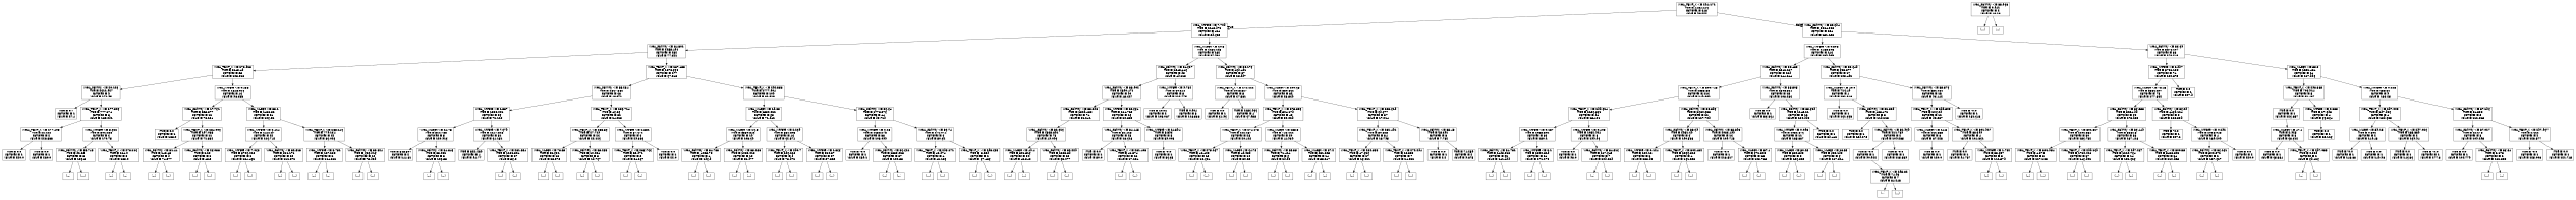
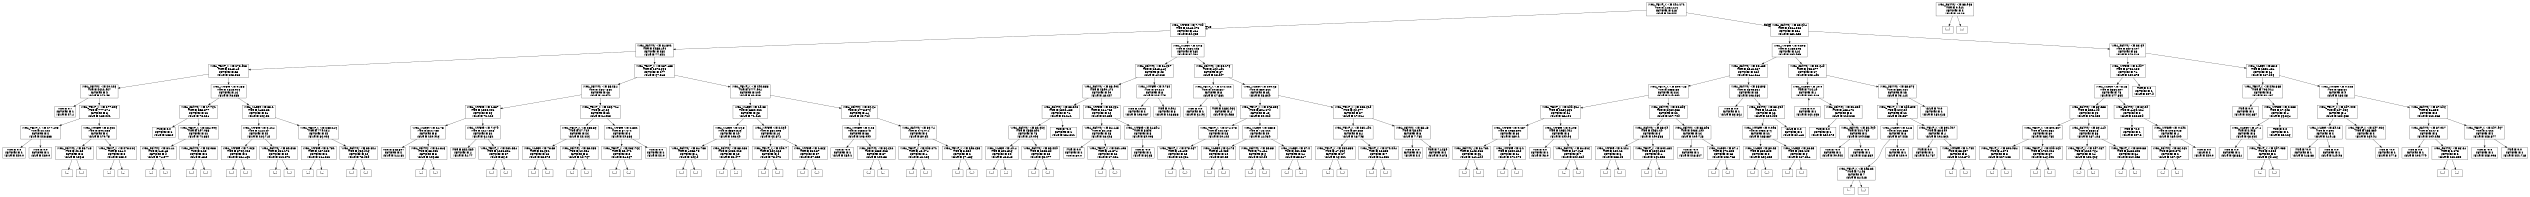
  digraph {
    fontname="DejaVu Sans"
    node [fontname="DejaVu Sans" shape=box]
    edge [fontname="DejaVu Sans"]
    n1 [label="WOA_TEMP_K <= 294.171\nmse = 4484.446\nsamples = 648\nvalue = 93.222"]
    n2 [label="WOA_Nitrate <= 7.709\nmse = 2148.972\nsamples = 414\nvalue = 59.655"]
    n3 [label="WOA_Salinity <= 35.694\nmse = 3214.522\nsamples = 234\nvalue = 151.153"]
    n4 [label="WOA_Salinity <= 34.301\nmse = 2255.491\nsamples = 232\nvalue = 77.621"]
    n5 [label="WOA_MLDpt <= 60.3\nmse = 1156.125\nsamples = 182\nvalue = 37.904"]
    n6 [label="WOA_Nitrate <= 0.808\nmse = 2483.305\nsamples = 146\nvalue = 139.903"]
    n7 [label="WOA_Salinity <= 36.69\nmse = 3876.107\nsamples = 88\nvalue = 170.248"]
    n8 [label="WOA_TEMP_K <= 278.928\nmse = 2145.49\nsamples = 55\nvalue = 108.518"]
    n9 [label="WOA_TEMP_K <= 287.433\nmse = 1878.668\nsamples = 177\nvalue = 67.548"]
    n10 [label="WOA_Salinity <= 34.657\nmse = 1543.446\nsamples = 95\nvalue = 49.115"]
    n11 [label="WOA_Salinity <= 33.176\nmse = 469.491\nsamples = 87\nvalue = 25.997"]
    n12 [label="WOA_Salinity <= 20.126\nmse = 2611.927\nsamples = 9\nvalue = 171.95"]
    n13 [label="WOA_Nitrate <= 0.433\nmse = 1348.026\nsamples = 46\nvalue = 98.633"]
    n14 [label="WOA_Salinity <= 35.234\nmse = 1367.882\nsamples = 68\nvalue = 48.071"]
    n15 [label="WOA_TEMP_K <= 292.358\nmse = 1777.904\nsamples = 109\nvalue = 81.513"]
    n16 [label="mse = 0.7\nsamples = 1\nvalue = 27.4"]
    n17 [label="WOA_TEMP_K <= 277.506\nmse = 777.174\nsamples = 8\nvalue = 185.091"]
    n18 [label="WOA_Salinity <= 17.761\nmse = 555.577\nsamples = 12\nvalue = 78.134"]
    n19 [label="WOA_MLDpt <= 33.1\nmse = 1428.52\nsamples = 34\nvalue = 106.32"]
    n20 [label="WOA_TEMP_K <= 277.403\nmse = 22.222\nsamples = 2\nvalue = 223.333"]
    n21 [label="WOA_Nitrate <= 3.622\nmse = 306.188\nsamples = 6\nvalue = 170.75"]
    n22 [label="mse = 0.0\nsamples = 1\nvalue = 230.0"]
    n23 [label="mse = 0.0\nsamples = 1\nvalue = 220.0"]
    n24 [label="WOA_TEMP_K <= 278.116\nmse = 114.0\nsamples = 3\nvalue = 185.0"]
    n25 [label="WOA_Salinity <= 33.743\nmse = 92.25\nsamples = 3\nvalue = 156.5"]
    n26 [label="(...)"]
    n27 [label="(...)"]
    n28 [label="(...)"]
    n29 [label="(...)"]
    n30 [label="mse = 0.0\nsamples = 1\nvalue = 138.0"]
    n31 [label="WOA_TEMP_K <= 284.006\nmse = 197.088\nsamples = 11\nvalue = 71.832"]
    n32 [label="WOA_Nitrate <= 6.414\nmse = 1441.87\nsamples = 22\nvalue = 116.742"]
    n33 [label="WOA_TEMP_K <= 288.146\nmse = 779.164\nsamples = 12\nvalue = 86.026"]
    n34 [label="WOA_Salinity <= 26.088\nmse = 2.25\nsamples = 2\nvalue = 48.5"]
    n35 [label="WOA_Salinity <= 31.44\nmse = 148.43\nsamples = 9\nvalue = 74.577"]
    n36 [label="(...)"]
    n37 [label="(...)"]
    n38 [label="(...)"]
    n39 [label="(...)"]
    n40 [label="WOA_Salinity <= 32.513\nmse = 921.171\nsamples = 20\nvalue = 112.872"]
    n41 [label="WOA_Nitrate <= 7.068\nmse = 5706.018\nsamples = 2\nvalue = 184.462"]
    n42 [label="WOA_Salinity <= 33.824\nmse = 626.916\nsamples = 10\nvalue = 75.959"]
    n43 [label="WOA_Nitrate <= 3.751\nmse = 127.283\nsamples = 2\nvalue = 114.212"]
    n44 [label="(...)"]
    n45 [label="(...)"]
    n46 [label="(...)"]
    n47 [label="(...)"]
    n48 [label="(...)"]
    n49 [label="(...)"]
    n50 [label="(...)"]
    n51 [label="(...)"]
    n52 [label="WOA_Nitrate <= 1.387\nmse = 1533.001\nsamples = 36\nvalue = 72.118"]
    n53 [label="WOA_TEMP_K <= 286.714\nmse = 46.26\nsamples = 32\nvalue = 24.025"]
    n54 [label="WOA_MLDpt <= 19.85\nmse = 1550.022\nsamples = 65\nvalue = 71.942"]
    n55 [label="WOA_Salinity <= 36.64\nmse = 1778.376\nsamples = 44\nvalue = 95.719"]
    n56 [label="WOA_MLDpt <= 24.75\nmse = 512.788\nsamples = 5\nvalue = 120.916"]
    n57 [label="WOA_Nitrate <= 7.679\nmse = 1247.318\nsamples = 31\nvalue = 64.151"]
    n58 [label="WOA_TEMP_K <= 283.56\nmse = 27.719\nsamples = 26\nvalue = 22.116"]
    n59 [label="WOA_Nitrate <= 1.581\nmse = 57.671\nsamples = 6\nvalue = 29.886"]
    n60 [label="WOA_Salinity <= 34.846\nmse = 83.082\nsamples = 3\nvalue = 106.58"]
    n61 [label="mse = 315.507\nsamples = 2\nvalue = 144.81"]
    n62 [label="WOA_TEMP_K <= 281.354\nmse = 1182.504\nsamples = 27\nvalue = 56.3"]
    n63 [label="mse = 322.239\nsamples = 4\nvalue = 94.77"]
    n64 [label="(...)"]
    n65 [label="(...)"]
    n66 [label="(...)"]
    n67 [label="(...)"]
    n68 [label="WOA_Salinity <= 35.253\nmse = 10.034\nsamples = 8\nvalue = 19.767"]
    n69 [label="WOA_MLDpt <= 78.85\nmse = 32.651\nsamples = 18\nvalue = 23.375"]
    n70 [label="mse = 0.0\nsamples = 1\nvalue = 22.0"]
    n71 [label="WOA_TEMP_K <= 286.766\nmse = 35.971\nsamples = 5\nvalue = 34.267"]
    n72 [label="(...)"]
    n73 [label="(...)"]
    n74 [label="(...)"]
    n75 [label="(...)"]
    n76 [label="(...)"]
    n77 [label="(...)"]
    n78 [label="WOA_MLDpt <= 16.3\nmse = 3550.546\nsamples = 19\nvalue = 103.69"]
    n79 [label="WOA_Nitrate <= 2.269\nmse = 551.805\nsamples = 46\nvalue = 62.374"]
    n80 [label="WOA_Nitrate <= 6.18\nmse = 1653.278\nsamples = 38\nvalue = 103.099"]
    n81 [label="WOA_Salinity <= 36.74\nmse = 176.074\nsamples = 6\nvalue = 50.62"]
    n82 [label="WOA_Salinity <= 35.138\nmse = 1083.018\nsamples = 15\nvalue = 82.977"]
    n83 [label="WOA_Salinity <= 34.788\nmse = 4035.73\nsamples = 4\nvalue = 196.9"]
    n84 [label="WOA_Nitrate <= 1.866\nmse = 520.37\nsamples = 37\nvalue = 57.335"]
    n85 [label="WOA_TEMP_K <= 290.7\nmse = 296.218\nsamples = 9\nvalue = 78.972"]
    n86 [label="(...)"]
    n87 [label="(...)"]
    n88 [label="(...)"]
    n89 [label="(...)"]
    n90 [label="(...)"]
    n91 [label="(...)"]
    n92 [label="(...)"]
    n93 [label="(...)"]
    n94 [label="WOA_Salinity <= 36.611\nmse = 1335.028\nsamples = 37\nvalue = 100.58"]
    n95 [label="mse = -0.0\nsamples = 1\nvalue = 239.1"]
    n96 [label="WOA_TEMP_K <= 293.633\nmse = 3.559\nsamples = 2\nvalue = 67.486"]
    n97 [label="WOA_TEMP_K <= 293.171\nmse = 48.974\nsamples = 4\nvalue = 42.186"]
    n98 [label="(...)"]
    n99 [label="(...)"]
    n100 [label="(...)"]
    n101 [label="(...)"]
    n102 [label="(...)"]
    n103 [label="(...)"]
    n104 [label="WOA_Salinity <= 33.902\nmse = 1390.471\nsamples = 90\nvalue = 45.627"]
    n105 [label="WOA_Nitrate <= 9.782\nmse = 60.641\nsamples = 5\nvalue = 112.775"]
    n106 [label="WOA_TEMP_K <= 272.122\nmse = 1013.327\nsamples = 5\nvalue = 67.581"]
    n107 [label="WOA_MLDpt <= 200.65\nmse = 330.862\nsamples = 82\nvalue = 23.569"]
    n108 [label="WOA_Salinity <= 33.898\nmse = 1509.488\nsamples = 74\nvalue = 51.241"]
    n109 [label="WOA_Nitrate <= 23.664\nmse = 114.725\nsamples = 16\nvalue = 20.883"]
    n110 [label="mse = 10.02\nsamples = 2\nvalue = 103.087"]
    n111 [label="mse = 0.904\nsamples = 3\nvalue = 118.588"]
    n112 [label="WOA_Salinity <= 32.626\nmse = 1365.891\nsamples = 73\nvalue = 49.096"]
+   n113 [label="mse = -0.0\nsamples = 1\nvalue = 134.211"]
    n114 [label="WOA_Salinity <= 34.445\nmse = 82.468\nsamples = 13\nvalue = 18.618"]
    n115 [label="WOA_Nitrate <= 24.594\nmse = 3.396\nsamples = 3\nvalue = 39.003"]
    n116 [label="WOA_Salinity <= 32.229\nmse = 2283.89\nsamples = 23\nvalue = 63.077"]
    n117 [label="WOA_MLDpt <= 49.4\nmse = 801.516\nsamples = 50\nvalue = 42.548"]
    n118 [label="(...)"]
    n119 [label="(...)"]
    n120 [label="(...)"]
    n121 [label="(...)"]
    n122 [label="WOA_TEMP_K <= 281.403\nmse = 41.374\nsamples = 12\nvalue = 17.254"]
-   n123 [label="mse = 0.0\nsamples = 1\nvalue = 50.0"]
+   n123 [label="mse = 0.0\nsamples = 1\nmse = 50.0"]
    n124 [label="mse = -0.0\nsamples = 1\nvalue = 36.65"]
    n125 [label="(...)"]
    n126 [label="(...)"]
    n127 [label="WOA_Salinity <= 33.968\nmse = 0.941\nsamples = 2\nvalue = 40.18"]
    n128 [label="(...)"]
    n129 [label="(...)"]
    n130 [label="mse = 0.0\nsamples = 1\nvalue = 64.96"]
-   n131 [label="mse = 1156.966\nsamples = 4\nvalue = 67.955"]
+   n131 [label="mse = 1156.966\nsamples = 4\nvalue = 61.955"]
    n132 [label="WOA_TEMP_K <= 275.556\nmse = 504.179\nsamples = 45\nvalue = 30.029"]
    n133 [label="WOA_TEMP_K <= 283.619\nmse = 69.677\nsamples = 37\nvalue = 17.014"]
    n134 [label="WOA_TEMP_K <= 274.173\nmse = 112.257\nsamples = 25\nvalue = 20.412"]
    n135 [label="WOA_MLDpt <= 133.8\nmse = 746.161\nsamples = 20\nvalue = 44.989"]
    n136 [label="WOA_TEMP_K <= 282.491\nmse = 50.825\nsamples = 34\nvalue = 18.795"]
    n137 [label="WOA_Salinity <= 35.43\nmse = 65.691\nsamples = 3\nvalue = 7.782"]
    n138 [label="WOA_MLDpt <= 64.75\nmse = 49.055\nsamples = 10\nvalue = 30.35"]
    n139 [label="WOA_TEMP_K <= 275.167\nmse = 42.403\nsamples = 15\nvalue = 13.654"]
    n140 [label="WOA_MLDpt <= 87.2\nmse = 931.205\nsamples = 14\nvalue = 53.847"]
    n141 [label="WOA_Salinity <= 35.35\nmse = 71.414\nsamples = 6\nvalue = 29.93"]
    n142 [label="(...)"]
    n143 [label="(...)"]
    n144 [label="(...)"]
    n145 [label="(...)"]
    n146 [label="(...)"]
    n147 [label="(...)"]
    n148 [label="(...)"]
    n149 [label="(...)"]
    n150 [label="WOA_TEMP_K <= 272.294\nmse = 18.333\nsamples = 7\nvalue = 24.322"]
    n151 [label="WOA_TEMP_K <= 282.558\nmse = 47.626\nsamples = 27\nvalue = 16.821"]
    n152 [label="mse = 74.259\nsamples = 2\nvalue = 9.875"]
    n153 [label="mse = 0.0\nsamples = 1\nvalue = 2.2"]
    n154 [label="(...)"]
    n155 [label="(...)"]
    n156 [label="(...)"]
    n157 [label="(...)"]
    n158 [label="WOA_Salinity <= 35.483\nmse = 2542.127\nsamples = 129\nvalue = 144.244"]
    n159 [label="WOA_Salinity <= 33.649\nmse = 683.577\nsamples = 17\nvalue = 105.492"]
    n160 [label="WOA_Nitrate <= 2.997\nmse = 3721.135\nsamples = 74\nvalue = 180.875"]
    n161 [label="WOA_MLDpt <= 55.8\nmse = 1352.484\nsamples = 14\nvalue = 117.996"]
    n162 [label="WOA_TEMP_K <= 300.743\nmse = 2353.53\nsamples = 116\nvalue = 149.001"]
    n163 [label="WOA_Salinity <= 35.505\nmse = 2503.864\nsamples = 13\nvalue = 108.286"]
    n164 [label="WOA_MLDpt <= 40.0\nmse = 716.49\nsamples = 4\nvalue = 131.348"]
    n165 [label="WOA_Salinity <= 35.576\nmse = 356.161\nsamples = 13\nvalue = 96.442"]
    n166 [label="WOA_TEMP_K <= 299.624\nmse = 2156.561\nsamples = 94\nvalue = 154.01"]
    n167 [label="WOA_Salinity <= 33.896\nmse = 2630.638\nsamples = 22\nvalue = 127.709"]
    n168 [label="mse = 0.0\nsamples = 1\nvalue = 36.364"]
    n169 [label="WOA_Salinity <= 35.689\nmse = 1145.21\nsamples = 12\nvalue = 130.998"]
    n170 [label="WOA_Nitrate <= 0.137\nmse = 2055.502\nsamples = 86\nvalue = 150.1"]
    n171 [label="WOA_Nitrate <= 0.403\nmse = 1052.924\nsamples = 8\nvalue = 199.96"]
    n172 [label="WOA_Salinity <= 33.69\nmse = 2951.69\nsamples = 6\nvalue = 190.588"]
    n173 [label="WOA_Salinity <= 35.398\nmse = 1086.499\nsamples = 16\nvalue = 109.743"]
    n174 [label="WOA_Nitrate <= 0.1\nmse = 2800.819\nsamples = 24\nvalue = 171.078"]
    n175 [label="WOA_Salinity <= 34.781\nmse = 1495.518\nsamples = 62\nvalue = 141.499"]
    n176 [label="WOA_Salinity <= 34.516\nmse = 117.645\nsamples = 7\nvalue = 209.229"]
    n177 [label="mse = 0.0\nsamples = 1\nvalue = 98.0"]
    n178 [label="(...)"]
    n179 [label="(...)"]
    n180 [label="(...)"]
    n181 [label="(...)"]
    n182 [label="(...)"]
    n183 [label="(...)"]
    n184 [label="WOA_TEMP_K <= 302.432\nmse = 2366.518\nsamples = 4\nvalue = 161.553"]
    n185 [label="WOA_Nitrate <= 0.124\nmse = 180.12\nsamples = 2\nvalue = 238.98"]
    n186 [label="WOA_MLDpt <= 37.4\nmse = 672.303\nsamples = 15\nvalue = 105.715"]
    n187 [label="mse = -0.0\nsamples = 1\nvalue = 218.517"]
    n188 [label="(...)"]
    n189 [label="(...)"]
    n190 [label="(...)"]
    n191 [label="(...)"]
    n192 [label="(...)"]
    n193 [label="(...)"]
    n194 [label="WOA_Nitrate <= 0.098\nmse = 1052.876\nsamples = 11\nvalue = 135.887"]
-   n195 [label="mse = 0.0\nsamples = 1\nvalue = 89.442"]
+   n195 [label="value = 0.0\nsamples = 1\nvalue = 89.442"]
    n196 [label="WOA_MLDpt <= 18.35\nmse = 933.195\nsamples = 6\nvalue = 117.514"]
    n197 [label="WOA_MLDpt <= 30.25\nmse = 380.593\nsamples = 5\nvalue = 156.555"]
    n198 [label="(...)"]
    n199 [label="(...)"]
    n200 [label="(...)"]
    n201 [label="(...)"]
    n202 [label="mse = 0.0\nsamples = 1\nvalue = 161.663"]
    n203 [label="WOA_Salinity <= 32.539\nmse = 488.472\nsamples = 3\nvalue = 119.223"]
    n204 [label="WOA_TEMP_K <= 299.505\nmse = 206.09\nsamples = 12\nvalue = 93.537"]
-   n205 [label="mse = -0.0\nsamples = 1\nvalue = 151.643"]
+   n205 [label="value = -0.0\nsamples = 1\nvalue = 151.643"]
    n206 [label="mse = 0.0\nsamples = 1\nvalue = 159.175"]
    n207 [label="WOA_Salinity <= 32.969\nmse = 111.789\nsamples = 2\nvalue = 109.235"]
    n208 [label="mse = -0.0\nsamples = 1\nvalue = 115.339"]
    n209 [label="mse = -0.0\nsamples = 1\nvalue = 90.922"]
    n210 [label="WOA_MLDpt <= 14.5\nmse = 166.355\nsamples = 8\nvalue = 87.223"]
    n211 [label="WOA_TEMP_K <= 301.917\nmse = 88.699\nsamples = 4\nvalue = 104.361"]
    n212 [label="mse = 0.0\nsamples = 1\nvalue = 120.0"]
    n213 [label="WOA_TEMP_K <= 295.82\nmse = 74.93\nsamples = 7\nvalue = 84.243"]
    n214 [label="WOA_Nitrate <= 1.782\nmse = 33.657\nsamples = 3\nvalue = 111.579"]
    n215 [label="mse = 0.0\nsamples = 1\nvalue = 94.737"]
    n216 [label="(...)"]
    n217 [label="(...)"]
    n218 [label="(...)"]
    n219 [label="(...)"]
    n220 [label="WOA_MLDpt <= 78.45\nmse = 3386.307\nsamples = 73\nvalue = 177.562"]
    n221 [label="mse = 0.0\nsamples = 1\nvalue = 307.9"]
    n222 [label="WOA_TEMP_K <= 298.885\nmse = 706.914\nsamples = 5\nvalue = 81.487"]
    n223 [label="WOA_Nitrate <= 0.213\nmse = 655.61\nsamples = 9\nvalue = 136.25"]
    n224 [label="WOA_Salinity <= 36.358\nmse = 3054.99\nsamples = 68\nvalue = 173.233"]
    n225 [label="WOA_Salinity <= 36.09\nmse = 4469.124\nsamples = 5\nvalue = 228.539"]
    n226 [label="WOA_TEMP_K <= 301.327\nmse = 2202.554\nsamples = 30\nvalue = 156.732"]
    n227 [label="WOA_Salinity <= 36.449\nmse = 3352.5\nsamples = 38\nvalue = 187.418"]
    n228 [label="mse = -0.0\nsamples = 1\nvalue = 307.2"]
    n229 [label="WOA_Nitrate <= 0.192\nmse = 2063.048\nsamples = 4\nvalue = 189.209"]
    n230 [label="WOA_TEMP_K <= 299.169\nmse = 1720.011\nsamples = 27\nvalue = 146.902"]
    n231 [label="WOA_TEMP_K <= 301.954\nmse = 4.878\nsamples = 3\nvalue = 227.183"]
    n232 [label="WOA_TEMP_K <= 300.35\nmse = 3428.502\nsamples = 24\nvalue = 210.955"]
    n233 [label="WOA_TEMP_K <= 297.267\nmse = 1210.764\nsamples = 14\nvalue = 152.626"]
    n234 [label="(...)"]
    n235 [label="(...)"]
    n236 [label="(...)"]
    n237 [label="(...)"]
    n238 [label="(...)"]
    n239 [label="(...)"]
    n240 [label="(...)"]
    n241 [label="(...)"]
-   n242 [label="mse = 0.0\nsamples = 2\nvalue = 220.0"]
+   n242 [label="mse = 0.0\nvalue = 2\nvalue = 220.0"]
    n243 [label="WOA_Salinity <= 36.161\nmse = 500.572\nsamples = 2\nvalue = 127.627"]
    n244 [label="(...)"]
    n245 [label="(...)"]
    n246 [label="WOA_Nitrate <= 0.235\nmse = 27.698\nsamples = 4\nvalue = 66.364"]
    n247 [label="mse = 0.0\nsamples = 1\nvalue = 126.857"]
    n248 [label="WOA_TEMP_K <= 297.003\nmse = 197.986\nsamples = 4\nvalue = 159.685"]
    n249 [label="WOA_Salinity <= 37.196\nmse = 54.853\nsamples = 5\nvalue = 112.815"]
    n250 [label="WOA_MLDpt <= 47.4\nmse = 2.925\nsamples = 3\nvalue = 68.612"]
    n251 [label="mse = 0.0\nsamples = 1\nvalue = 55.126"]
    n252 [label="WOA_TEMP_K <= 297.033\nmse = 0.339\nsamples = 2\nvalue = 69.426"]
    n253 [label="mse = 0.0\nsamples = 1\nvalue = 65.354"]
    n254 [label="(...)"]
    n255 [label="(...)"]
    n256 [label="WOA_MLDpt <= 59.15\nmse = 0.302\nsamples = 2\nvalue = 149.43"]
    n257 [label="WOA_TEMP_K <= 297.026\nmse = 185.339\nsamples = 2\nvalue = 169.94"]
    n258 [label="WOA_Salinity <= 37.027\nmse = 22.678\nsamples = 3\nvalue = 109.295"]
    n259 [label="WOA_TEMP_K <= 297.967\nmse = 2.662\nsamples = 2\nvalue = 123.377"]
    n260 [label="mse = 0.0\nsamples = 1\nvalue = 149.98"]
    n261 [label="mse = -0.0\nsamples = 1\nvalue = 148.88"]
    n262 [label="mse = -0.0\nsamples = 1\nvalue = 177.8"]
-   n263 [label="mse = 0.0\nsamples = 1\nvalue = 146.36"]
    n264 [label="WOA_Salinity <= 36.84\nmse = 2.173\nsamples = 2\nvalue = 112.553"]
    n265 [label="mse = 0.0\nsamples = 1\nvalue = 102.779"]
    n266 [label="mse = 0.0\nsamples = 1\nvalue = 121.745"]
    n267 [label="mse = -0.0\nsamples = 1\nvalue = 125.008"]
    n268 [label="(...)"]
    n269 [label="(...)"]
    n1 -> n2 [headlabel=True labelangle=45 labeldistance=2.5]
    n1 -> n3 [headlabel=False labelangle=-45 labeldistance=2.5]
    n2 -> n4
    n2 -> n5
    n3 -> n6
    n3 -> n7
    n4 -> n8
    n4 -> n9
    n5 -> n10
    n5 -> n11
    n6 -> n158
    n6 -> n159
    n7 -> n160
    n7 -> n161
    n8 -> n12
    n8 -> n13
    n9 -> n14
    n9 -> n15
    n10 -> n104
    n10 -> n105
    n11 -> n106
    n11 -> n107
    n12 -> n16
    n12 -> n17
    n13 -> n18
    n13 -> n19
    n14 -> n52
    n14 -> n53
    n15 -> n54
    n15 -> n55
    n17 -> n20
    n17 -> n21
    n18 -> n30
    n18 -> n31
    n19 -> n32
    n19 -> n33
    n20 -> n22
    n20 -> n23
    n21 -> n24
    n21 -> n25
    n24 -> n26
    n24 -> n27
    n25 -> n28
    n25 -> n29
    n31 -> n34
    n31 -> n35
    n32 -> n40
    n32 -> n41
    n33 -> n42
    n33 -> n43
    n34 -> n36
    n34 -> n37
    n35 -> n38
    n35 -> n39
    n40 -> n44
    n40 -> n45
    n41 -> n46
    n41 -> n47
    n42 -> n48
    n42 -> n49
    n43 -> n50
    n43 -> n51
    n52 -> n56
    n52 -> n57
    n53 -> n58
    n53 -> n59
    n54 -> n78
    n54 -> n79
    n55 -> n80
    n55 -> n81
    n56 -> n60
    n56 -> n61
    n57 -> n62
    n57 -> n63
    n58 -> n68
    n58 -> n69
    n59 -> n70
    n59 -> n71
    n60 -> n64
    n60 -> n65
    n62 -> n66
    n62 -> n67
    n68 -> n72
    n68 -> n73
    n69 -> n74
    n69 -> n75
    n71 -> n76
    n71 -> n77
    n78 -> n82
    n78 -> n83
    n79 -> n84
    n79 -> n85
    n80 -> n94
    n80 -> n95
    n81 -> n96
    n81 -> n97
    n82 -> n86
    n82 -> n87
    n83 -> n88
    n83 -> n89
    n84 -> n90
    n84 -> n91
    n85 -> n92
    n85 -> n93
    n94 -> n98
    n94 -> n99
    n96 -> n100
    n96 -> n101
    n97 -> n102
    n97 -> n103
    n104 -> n108
    n104 -> n109
    n105 -> n110
    n105 -> n111
    n106 -> n130
    n106 -> n131
    n107 -> n132
    n107 -> n133
    n108 -> n112
+   n108 -> n113
    n109 -> n114
    n109 -> n115
    n112 -> n116
    n112 -> n117
    n114 -> n122
    n114 -> n123
    n115 -> n124
    n116 -> n118
    n116 -> n119
    n117 -> n120
    n117 -> n121
    n122 -> n125
    n122 -> n126
    n127 -> n128
    n127 -> n129
    n132 -> n134
    n132 -> n135
    n133 -> n136
    n133 -> n137
    n134 -> n138
    n134 -> n139
    n135 -> n140
-   n135 -> n141
+   n135 -> n138
    n136 -> n150
    n136 -> n151
    n137 -> n152
    n137 -> n153
    n138 -> n142
    n138 -> n143
    n139 -> n144
    n139 -> n145
    n140 -> n146
    n140 -> n147
    n141 -> n148
    n141 -> n149
    n150 -> n154
    n150 -> n155
    n151 -> n156
    n151 -> n157
    n158 -> n162
    n158 -> n163
    n159 -> n164
    n159 -> n165
    n160 -> n220
    n160 -> n221
    n161 -> n222
    n161 -> n223
    n162 -> n166
    n162 -> n167
    n163 -> n168
    n163 -> n169
-   n164 -> n202
+   n202 -> n164
    n164 -> n203
    n165 -> n204
    n165 -> n205
    n166 -> n170
    n166 -> n171
    n167 -> n172
    n167 -> n173
    n169 -> n194
    n169 -> n195
    n170 -> n174
    n170 -> n175
    n171 -> n176
    n171 -> n177
    n172 -> n184
    n172 -> n185
    n173 -> n186
    n173 -> n187
    n174 -> n178
    n174 -> n179
    n175 -> n180
    n175 -> n181
    n176 -> n182
    n176 -> n183
    n184 -> n188
    n184 -> n189
    n185 -> n190
    n185 -> n191
    n186 -> n192
    n186 -> n193
    n194 -> n196
    n194 -> n197
    n196 -> n198
    n196 -> n199
    n197 -> n200
    n197 -> n201
    n203 -> n206
    n203 -> n207
    n204 -> n210
    n204 -> n211
    n207 -> n208
    n207 -> n209
    n210 -> n212
-   n209 -> n213
+   n210 -> n213
    n211 -> n214
    n211 -> n215
    n213 -> n216
    n213 -> n217
    n214 -> n218
    n214 -> n219
    n220 -> n224
    n220 -> n225
    n222 -> n246
    n222 -> n247
    n223 -> n248
    n223 -> n249
    n224 -> n226
    n224 -> n227
    n225 -> n228
    n225 -> n229
    n226 -> n230
    n226 -> n231
    n227 -> n232
    n227 -> n233
    n229 -> n242
    n229 -> n243
    n230 -> n234
    n230 -> n235
    n231 -> n236
    n231 -> n237
    n232 -> n238
    n232 -> n239
    n233 -> n240
    n233 -> n241
    n243 -> n244
    n243 -> n245
-   n247 -> n250
+   n246 -> n250
    n246 -> n251
    n248 -> n256
    n248 -> n257
    n249 -> n258
    n249 -> n259
    n250 -> n252
    n250 -> n253
    n252 -> n254
    n252 -> n255
    n256 -> n260
    n256 -> n261
    n257 -> n262
-   n257 -> n263
    n258 -> n264
    n258 -> n265
    n259 -> n266
    n259 -> n267
    n264 -> n268
    n264 -> n269
  }
